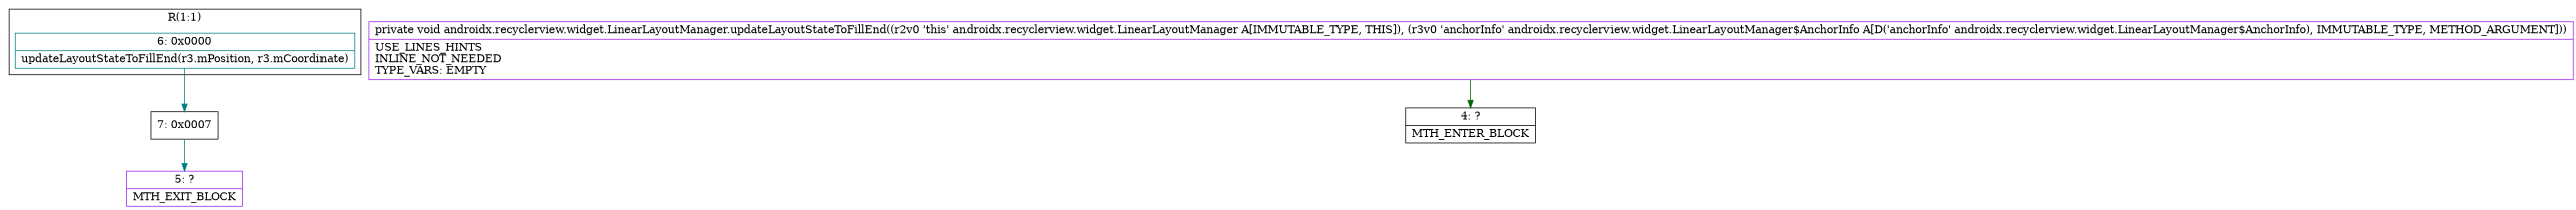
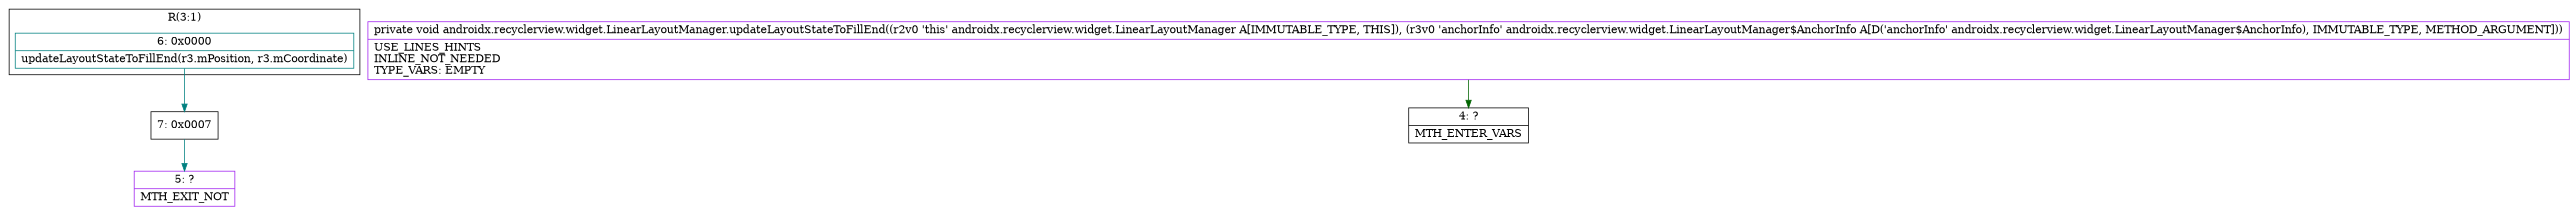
  digraph {
    node [color=black shape=record]
    edge [color=teal]
    n1 [color=teal label="{6\:\ 0x0000|updateLayoutStateToFillEnd(r3.mPosition, r3.mCoordinate)\l}"]
    n2 [label="{7\:\ 0x0007}"]
-   n3 [color=purple label="{5\:\ ?|MTH_EXIT_BLOCK\l}"]
-   n4 [label="{4\:\ ?|MTH_ENTER_BLOCK\l}"]
+   n3 [color=purple label="{5\:\ ?|MTH_EXIT_NOT\l}"]
+   n4 [label="{4\:\ ?|MTH_ENTER_VARS\l}"]
    n5 [color=purple label="{private void androidx.recyclerview.widget.LinearLayoutManager.updateLayoutStateToFillEnd((r2v0 'this' androidx.recyclerview.widget.LinearLayoutManager A[IMMUTABLE_TYPE, THIS]), (r3v0 'anchorInfo' androidx.recyclerview.widget.LinearLayoutManager$AnchorInfo A[D('anchorInfo' androidx.recyclerview.widget.LinearLayoutManager$AnchorInfo), IMMUTABLE_TYPE, METHOD_ARGUMENT]))  | USE_LINES_HINTS\lINLINE_NOT_NEEDED\lTYPE_VARS: EMPTY\l}"]
    subgraph cluster_1 {
-     label="R(1:1)"
+     label="R(3:1)"
      n1
    }
    n1 -> n2
    n2 -> n3
    n5 -> n4 [color=darkgreen]
  }
